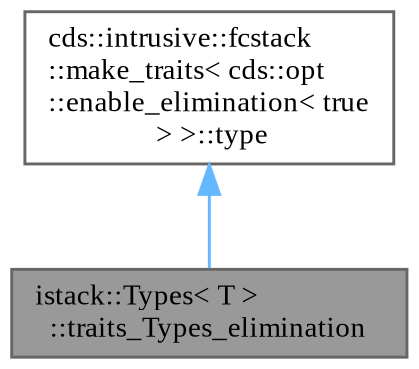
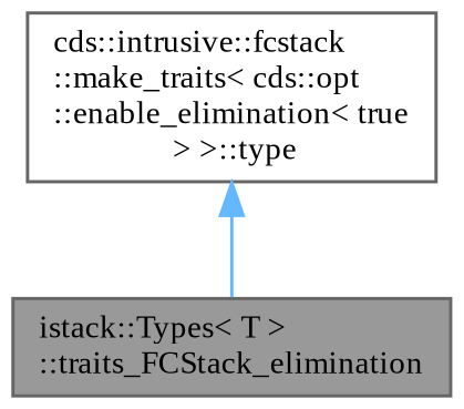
  digraph {
    rankdir=TB
    fontname="Liberation Serif"
    node [color=gray40 fontname="Liberation Serif" fontsize=10 shape=box style=filled]
-   n1 [fillcolor=grey60 fontcolor=black height=0.2 label="istack::Types\< T \>\l::traits_Types_elimination" width=0.4]
+   n1 [fillcolor=grey60 fontcolor=black height=0.2 label="istack::Types\< T \>\l::traits_FCStack_elimination" width=0.4]
    n2 [fillcolor=white height=0.2 label="cds::intrusive::fcstack\l::make_traits\< cds::opt\l::enable_elimination\< true\l \> \>::type" width=0.4]
    n2 -> n1 [color=steelblue1 dir=back fontname="Liberation Serif" fontsize=10 labelfontname=Helvetica labelfontsize=10 style=solid]
  }
